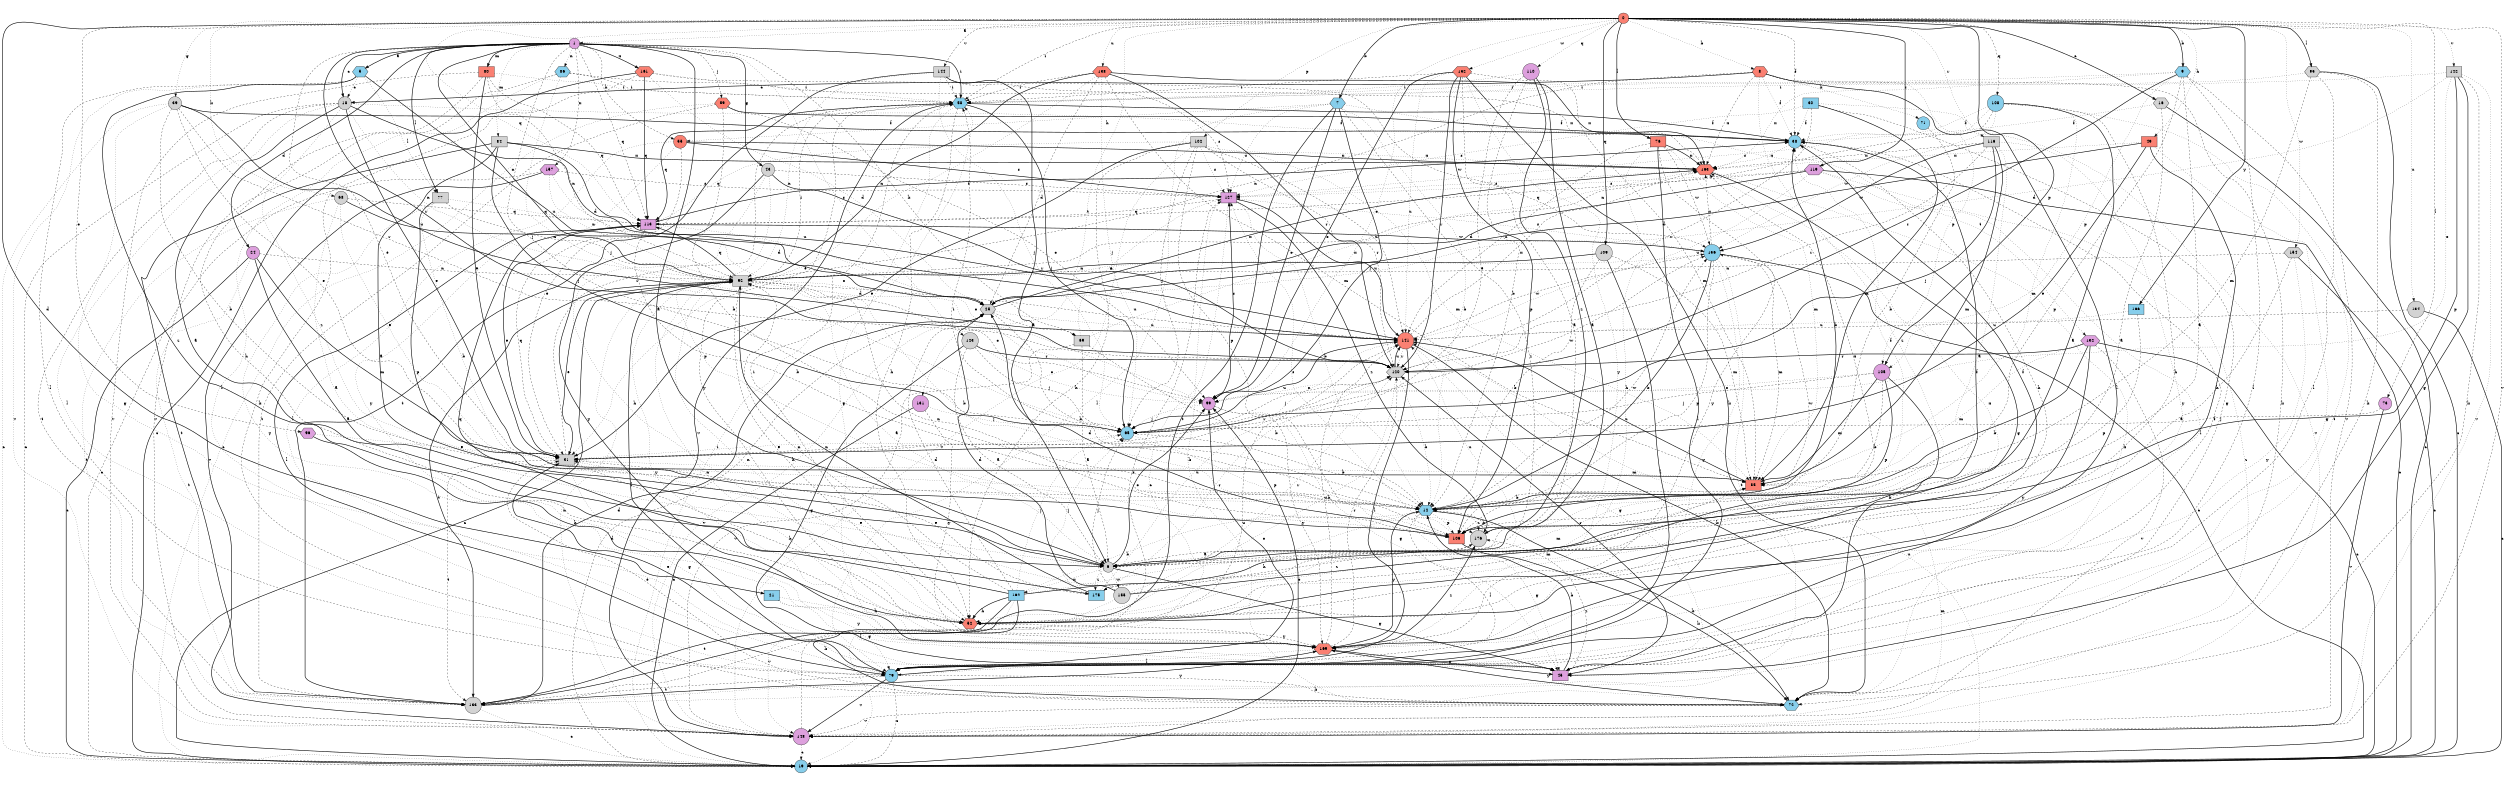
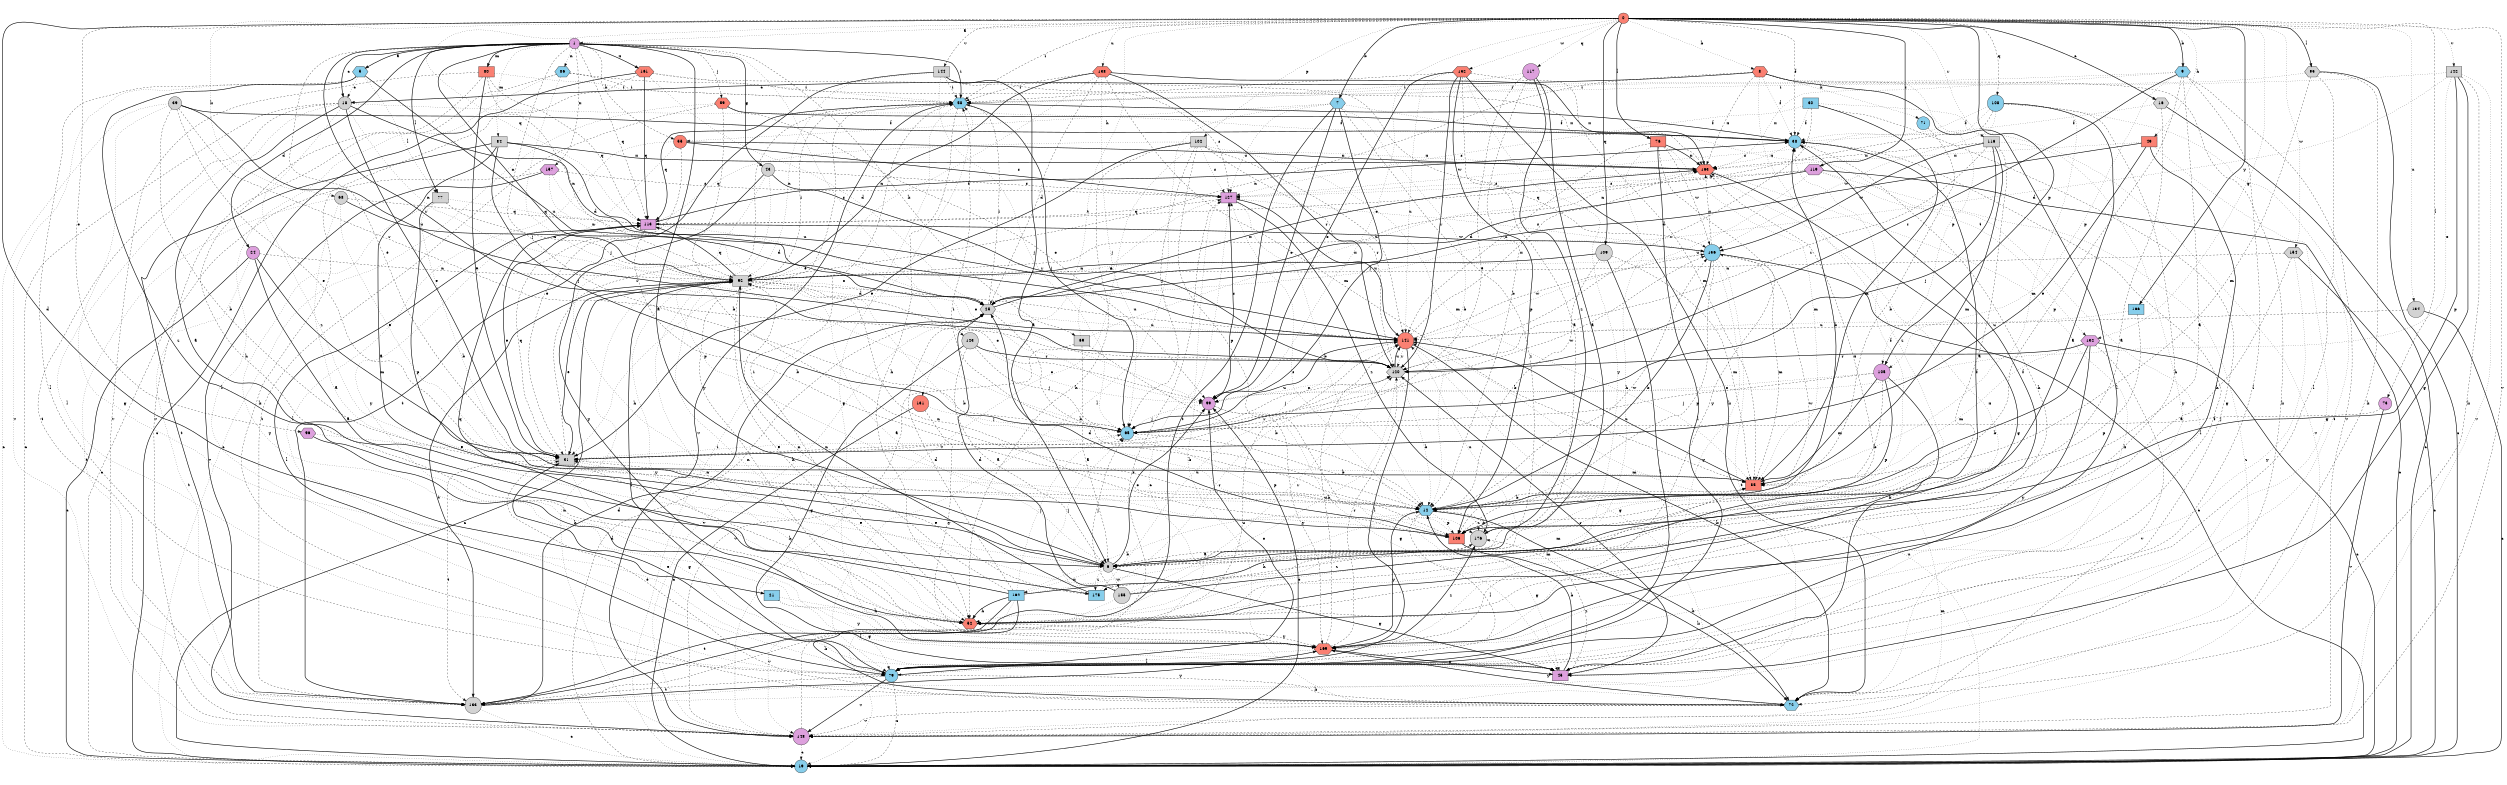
  strict digraph {
    node [fillcolor=lightgrey shape=circle style=filled]
    edge [style=dotted]
    0 [fillcolor=salmon]
    1 [fillcolor=plum]
    7 [fillcolor=skyblue shape=hexagon]
    8 [fillcolor=salmon shape=hexagon]
    9 [fillcolor=skyblue shape=hexagon]
    16 [shape=hexagon]
    21 [fillcolor=skyblue shape=box]
    38 [fillcolor=skyblue]
    39
    49 [fillcolor=salmon shape=box]
    58 [fillcolor=skyblue shape=hexagon]
    68
    73 [fillcolor=plum]
    n14 [label=95 shape=hexagon]
    76 [fillcolor=salmon shape=box]
    96 [fillcolor=plum shape=hexagon]
    99 [fillcolor=plum]
    102 [shape=box]
    105 [fillcolor=plum]
    108 [fillcolor=skyblue]
    109
-   110 [fillcolor=plum]
+   110 [fillcolor=plum label=117]
    113 [fillcolor=plum shape=box]
    116 [shape=box]
    119 [fillcolor=plum shape=hexagon]
-   131 [fillcolor=plum]
+   131 [fillcolor=salmon]
    134
    138 [fillcolor=salmon shape=hexagon]
    142 [shape=box]
    144 [shape=box]
    148 [fillcolor=plum]
    152 [fillcolor=salmon shape=hexagon]
    154 [shape=hexagon]
    166 [fillcolor=skyblue shape=box]
    5 [fillcolor=skyblue shape=hexagon]
    6
    18
    24 [fillcolor=plum]
    31 [shape=box]
    43
    n41 [fillcolor=salmon label=55]
    59 [fillcolor=salmon shape=hexagon]
    65 [fillcolor=skyblue]
    69 [shape=box]
    77 [shape=box]
    80 [fillcolor=salmon shape=box]
    84 [shape=box]
    86 [fillcolor=skyblue shape=hexagon]
    92 [shape=box]
    120 [shape=hexagon]
    123
    157 [fillcolor=plum shape=hexagon]
    161 [fillcolor=salmon shape=hexagon]
    79 [fillcolor=skyblue]
    175 [fillcolor=skyblue shape=box]
    12 [fillcolor=skyblue shape=hexagon]
    127 [fillcolor=plum shape=box]
    132 [fillcolor=plum shape=hexagon]
    133
    71 [fillcolor=skyblue]
    72 [fillcolor=skyblue shape=hexagon]
    163 [fillcolor=salmon shape=hexagon]
    106 [fillcolor=salmon shape=box]
    19 [fillcolor=skyblue]
    45 [fillcolor=plum shape=box]
    52 [fillcolor=salmon shape=hexagon]
    169 [fillcolor=salmon shape=hexagon]
    30 [fillcolor=skyblue shape=box]
    85 [fillcolor=salmon shape=box]
    141 [fillcolor=salmon]
    25 [shape=hexagon]
    156 [fillcolor=skyblue]
    176
    155
    162 [fillcolor=skyblue shape=box]
    0 -> 1 [label=a]
    0 -> 7 [label=b style=bold]
    0 -> 8 [label=b]
    0 -> 9 [label=b style=bold]
    0 -> 16 [label=c style=bold]
    0 -> 21 [label=d style=bold]
    0 -> 38 [label=f style=dashed]
-   0 -> 39 [label=g]
+   0 -> 132 [label=g]
    0 -> 49 [label=h]
    0 -> 58 [label=i style=dashed]
    0 -> 68 [label=k]
    0 -> 73 [label=l style=dashed]
    0 -> n14 [label=l style=bold]
    0 -> 76 [label=l style=bold]
    0 -> 96 [label=o style=dashed]
    0 -> 99 [label=o]
    0 -> 102 [label=p]
    0 -> 105 [label=p style=bold]
    0 -> 108 [label=q style=dashed]
    0 -> 109 [label=q style=bold]
    0 -> 110 [label=q]
    0 -> 113 [label=q]
    0 -> 116 [label=r]
    0 -> 119 [label=r style=bold]
    0 -> 131 [label=t]
    0 -> 134 [label=u]
    0 -> 138 [label=u]
    0 -> 142 [label=v]
    0 -> 144 [label=v style=dashed]
    0 -> 148 [label=v style=dashed]
    0 -> 152 [label=w]
    0 -> 154 [label=w]
    0 -> 166 [label=y style=bold]
    1 -> 58 [label=i style=bold]
    1 -> 113 [label=q style=dashed]
    1 -> 5 [label=a style=bold]
    1 -> 6 [label=a style=bold]
    1 -> 18 [label=c style=bold]
    1 -> 24 [label=d style=bold]
    1 -> 31 [label=e style=dashed]
    1 -> 43 [label=g style=bold]
    1 -> n41 [label=h style=dashed]
    1 -> 59 [label=j style=dashed]
    1 -> 65 [label=j style=dashed]
    1 -> 69 [label=k style=dashed]
    1 -> 77 [label=l style=bold]
    1 -> 80 [label=m style=bold]
    1 -> 84 [label=m]
    1 -> 86 [label=n]
    1 -> 92 [label=n style=bold]
    1 -> 120 [label=r style=bold]
    1 -> 123 [label=s]
    1 -> 157 [label=x style=dashed]
    1 -> 161 [label=x style=bold]
    7 -> 99 [label=o style=bold]
    7 -> n41 [label=h]
    7 -> 65 [label=j style=bold]
    7 -> 79 [label=l]
    7 -> 175 [label=z style=dashed]
    7 -> 12 [label=b]
    7 -> 127 [label=s]
    7 -> 132 [label=t]
    7 -> 133 [label=t style=bold]
    8 -> 38 [label=f]
    8 -> 105 [label=p]
    8 -> 18 [label=c style=bold]
    8 -> 92 [label=n style=dashed]
    8 -> 79 [label=l style=bold]
    8 -> 175 [label=z]
    8 -> 71 [label=k]
    8 -> 72 [label=k style=dashed]
    8 -> 163 [label=x style=dashed]
    9 -> 58 [label=i]
    9 -> 105 [label=p]
    9 -> 148 [label=v style=dashed]
    9 -> 6 [label=a style=dashed]
    9 -> 120 [label=r style=bold]
    9 -> 79 [label=l style=dashed]
    9 -> 163 [label=x]
    9 -> 106 [label=p style=dashed]
    16 -> 38 [label=f]
    16 -> 6 [label=a style=dashed]
    16 -> 19 [label=c style=bold]
    21 -> 45 [label=g]
    21 -> 52 [label=h]
    21 -> 169 [label=y]
    38 -> 163 [label=x]
    38 -> 52 [label=h style=dashed]
    39 -> 38 [label=f style=bold]
    39 -> 31 [label=e style=dashed]
    39 -> 120 [label=r style=dashed]
    39 -> 12 [label=b style=dashed]
    39 -> 19 [label=c]
    39 -> 45 [label=g]
    39 -> 141 [label=u style=bold]
    49 -> 31 [label=e style=bold]
    49 -> 163 [label=x]
    49 -> 45 [label=g]
    49 -> 52 [label=h style=bold]
    49 -> 25 [label=d style=bold]
    58 -> 38 [label=f style=bold]
    58 -> 113 [label=q style=bold]
    58 -> 148 [label=v style=bold]
    58 -> 65 [label=j style=bold]
    58 -> 45 [label=g]
    58 -> 52 [label=h style=dashed]
    58 -> 169 [label=y style=dashed]
    68 -> 113 [label=q style=dashed]
    68 -> 6 [label=a]
    68 -> 31 [label=e]
    68 -> 133 [label=t]
    68 -> 25 [label=d style=bold]
    73 -> 148 [label=v style=bold]
    73 -> 65 [label=j style=dashed]
    n14 -> 58 [label=i]
    n14 -> 79 [label=l style=dashed]
    n14 -> 72 [label=k style=dashed]
    n14 -> 19 [label=c style=bold]
    n14 -> 85 [label=m style=dashed]
    76 -> 79 [label=l style=bold]
    76 -> 163 [label=x style=bold]
    76 -> 52 [label=h]
    76 -> 169 [label=y style=dashed]
    76 -> 85 [label=m]
    76 -> 141 [label=u style=dashed]
    76 -> 156 [label=w style=dashed]
    96 -> 31 [label=e]
    96 -> 52 [label=h style=bold]
    99 -> 65 [label=j]
    99 -> 127 [label=s style=bold]
    99 -> 45 [label=g]
    99 -> 169 [label=y style=dashed]
    102 -> 113 [label=q]
    102 -> 148 [label=v]
    102 -> 31 [label=e style=bold]
    102 -> 65 [label=j style=dashed]
    102 -> 120 [label=r style=dashed]
    102 -> 127 [label=s]
    102 -> 163 [label=x]
    102 -> 106 [label=p style=dashed]
    102 -> 52 [label=h style=dashed]
    102 -> 85 [label=m]
    102 -> 141 [label=u style=dashed]
    105 -> 99 [label=o]
    105 -> 65 [label=j style=dashed]
    105 -> 12 [label=b style=dashed]
    105 -> 106 [label=p style=bold]
    105 -> 52 [label=h style=bold]
    105 -> 85 [label=m style=bold]
    108 -> 38 [label=f]
    108 -> 6 [label=a style=bold]
    108 -> 92 [label=n style=dashed]
    108 -> 127 [label=s]
    108 -> 133 [label=t]
    108 -> 52 [label=h style=dashed]
    108 -> 85 [label=m]
    108 -> 156 [label=w]
    109 -> 92 [label=n style=bold]
    109 -> 79 [label=l style=bold]
    109 -> 12 [label=b style=dashed]
    109 -> 85 [label=m style=dashed]
    110 -> 58 [label=i]
    110 -> 6 [label=a style=bold]
    110 -> 31 [label=e style=dashed]
    110 -> 12 [label=b style=dashed]
    110 -> 176 [label=z style=bold]
    113 -> 38 [label=f style=bold]
    113 -> 99 [label=o]
    113 -> 31 [label=e style=bold]
    113 -> 79 [label=l style=bold]
    113 -> 12 [label=b style=dashed]
    113 -> 156 [label=w style=bold]
-   116 -> 6 [label=a]
+   116 -> 6 [label=a style=dashed]
    116 -> 65 [label=j style=bold]
    116 -> 120 [label=r style=dashed]
    116 -> 163 [label=x style=dashed]
    116 -> 169 [label=y]
    116 -> 85 [label=m style=bold]
    116 -> 156 [label=w style=bold]
    119 -> 113 [label=q style=dashed]
    119 -> 148 [label=z]
    119 -> 79 [label=l]
    119 -> 127 [label=s]
    119 -> 19 [label=c style=bold]
    119 -> 141 [label=u]
    119 -> 25 [label=d style=bold]
    131 -> 65 [label=j]
    131 -> 19 [label=c style=bold]
    131 -> 169 [label=y style=dashed]
    134 -> 19 [label=c style=bold]
    134 -> 141 [label=u style=dashed]
    138 -> 58 [label=i style=dashed]
    138 -> 31 [label=e]
    138 -> 65 [label=j]
    138 -> 92 [label=n style=bold]
    138 -> 120 [label=r style=bold]
    138 -> 163 [label=x style=bold]
    138 -> 85 [label=m style=dashed]
    138 -> 25 [label=d style=dashed]
    142 -> 58 [label=i]
    142 -> 99 [label=o]
    142 -> 148 [label=v]
    142 -> 72 [label=k style=dashed]
    142 -> 106 [label=p style=bold]
    142 -> 45 [label=g style=bold]
    142 -> 25 [label=d]
    144 -> 58 [label=i style=dashed]
    144 -> 6 [label=a style=bold]
    144 -> 65 [label=j]
    144 -> 92 [label=n]
    144 -> 127 [label=s style=dashed]
    144 -> 133 [label=t style=bold]
    148 -> 92 [label=n]
    148 -> 127 [label=s style=dashed]
    148 -> 19 [label=c]
    148 -> 85 [label=m]
    152 -> 58 [label=i style=dashed]
    152 -> 99 [label=o style=bold]
    152 -> 6 [label=a style=dashed]
    152 -> 120 [label=r style=bold]
    152 -> 72 [label=k style=bold]
    152 -> 106 [label=p style=bold]
    152 -> 169 [label=y]
    152 -> 85 [label=m style=dashed]
    152 -> 141 [label=u]
    154 -> 6 [label=a style=dashed]
    154 -> 92 [label=n style=dashed]
    154 -> 19 [label=c style=bold]
    154 -> 169 [label=y]
    166 -> 106 [label=p style=dashed]
    166 -> 141 [label=u]
    5 -> 148 [label=v]
    5 -> 18 [label=c]
    5 -> 77 [label=l]
    5 -> 79 [label=l style=dashed]
    5 -> 175 [label=z style=bold]
    5 -> 141 [label=u style=bold]
    6 -> 99 [label=o style=bold]
    6 -> 175 [label=z]
    6 -> 45 [label=g style=bold]
    6 -> 155 [label=w]
    6 -> 162 [label=x]
    18 -> 38 [label=f]
    18 -> 6 [label=a style=bold]
    18 -> 31 [label=e style=bold]
    18 -> 92 [label=n]
    18 -> 79 [label=l]
    18 -> 133 [label=t style=dashed]
    18 -> 19 [label=c style=dashed]
    18 -> 25 [label=d style=bold]
    18 -> 176 [label=z]
    24 -> 6 [label=a style=bold]
    24 -> 92 [label=n style=dashed]
    24 -> 133 [label=t]
    24 -> 19 [label=c style=bold]
    24 -> 85 [label=m style=bold]
    31 -> 58 [label=i style=dashed]
    31 -> 113 [label=q style=dashed]
    31 -> 120 [label=r style=dashed]
    31 -> 133 [label=t style=dashed]
    31 -> 45 [label=g]
    31 -> 52 [label=h style=dashed]
    31 -> 85 [label=m]
    43 -> 120 [label=r style=bold]
    43 -> 127 [label=s style=dashed]
    43 -> 106 [label=p]
    43 -> 52 [label=h]
    43 -> 169 [label=y style=bold]
    n41 -> 31 [label=e style=dashed]
    n41 -> 79 [label=l]
    n41 -> 127 [label=s style=bold]
    n41 -> 163 [label=x style=bold]
    n41 -> 169 [label=y]
    59 -> 38 [label=f style=bold]
    59 -> 99 [label=o style=dashed]
    59 -> 12 [label=b style=dashed]
    59 -> 133 [label=t style=dashed]
    59 -> 19 [label=c]
    65 -> 31 [label=e]
    65 -> 12 [label=b style=dashed]
    65 -> 106 [label=p]
    65 -> 141 [label=u style=bold]
    65 -> 156 [label=w style=dashed]
    69 -> 148 [label=v style=dashed]
    69 -> 6 [label=a style=dashed]
    69 -> 12 [label=b style=dashed]
    69 -> 127 [label=s]
    69 -> 163 [label=x]
    77 -> 113 [label=q]
    77 -> 92 [label=n style=dashed]
    77 -> 12 [label=b]
    77 -> 106 [label=p style=bold]
    77 -> 169 [label=y]
    80 -> 58 [label=i]
    80 -> 113 [label=q style=dashed]
    80 -> 148 [label=v style=dashed]
    80 -> 31 [label=e style=bold]
    80 -> 92 [label=n style=dashed]
    80 -> 52 [label=h style=dashed]
    84 -> 6 [label=a style=bold]
    84 -> 65 [label=j style=bold]
    84 -> 133 [label=t style=bold]
    84 -> 163 [label=x style=bold]
    84 -> 141 [label=u style=bold]
    86 -> 58 [label=i style=dashed]
    86 -> 148 [label=v style=dashed]
    86 -> 65 [label=j]
    86 -> 79 [label=l]
    86 -> 163 [label=x style=dashed]
    92 -> 58 [label=i style=dashed]
    92 -> 99 [label=o style=dashed]
    92 -> 113 [label=q style=bold]
    92 -> 6 [label=a]
    92 -> 31 [label=e style=bold]
    92 -> 79 [label=l style=bold]
    92 -> 12 [label=b]
    92 -> 133 [label=t style=bold]
    92 -> 19 [label=c style=bold]
    92 -> 52 [label=h style=dashed]
    92 -> 169 [label=y]
    92 -> 141 [label=u style=dashed]
    92 -> 25 [label=d]
    120 -> 99 [label=o]
    120 -> 65 [label=j style=dashed]
    120 -> 12 [label=b]
    120 -> 52 [label=h]
    120 -> 141 [label=u style=bold]
    123 -> 99 [label=o]
    123 -> 6 [label=a style=dashed]
    123 -> 65 [label=j style=dashed]
    123 -> 120 [label=r style=bold]
    123 -> 45 [label=g style=bold]
    157 -> 99 [label=o]
    157 -> 148 [label=v style=bold]
    157 -> 92 [label=n]
    157 -> 127 [label=s style=dashed]
    157 -> 19 [label=c style=dashed]
    161 -> 58 [label=i]
    161 -> 113 [label=q style=bold]
    161 -> 72 [label=k style=dashed]
    161 -> 19 [label=c style=bold]
    161 -> 25 [label=d]
    161 -> 156 [label=w style=dashed]
    79 -> 99 [label=o style=bold]
    79 -> 148 [label=v style=bold]
    79 -> 31 [label=e style=bold]
    79 -> 133 [label=t style=dashed]
    79 -> 72 [label=k style=dashed]
    79 -> 19 [label=c style=dashed]
    175 -> 31 [label=e style=dashed]
    175 -> 65 [label=j]
    175 -> 92 [label=n style=bold]
    175 -> 120 [label=r]
    175 -> 141 [label=u]
    12 -> 38 [label=b style=bold]
    12 -> 58 [label=i style=dashed]
    12 -> 79 [label=l style=dashed]
    12 -> 72 [label=k style=bold]
    12 -> 106 [label=p]
    12 -> 45 [label=g]
    12 -> 52 [label=h]
    12 -> 169 [label=y style=bold]
    12 -> 156 [label=w style=dashed]
    12 -> 176 [label=z]
    127 -> 113 [label=q style=dashed]
    127 -> 12 [label=b]
    127 -> 72 [label=k]
    127 -> 19 [label=c]
    127 -> 141 [label=u style=bold]
    127 -> 176 [label=z style=bold]
    132 -> 148 [label=v style=dashed]
    132 -> 120 [label=r style=bold]
    132 -> 12 [label=b style=bold]
    132 -> 19 [label=c style=bold]
    132 -> 169 [label=y style=bold]
    132 -> 85 [label=m]
    133 -> 19 [label=c]
    133 -> 169 [label=y style=bold]
    133 -> 141 [label=u style=dashed]
    133 -> 25 [label=d style=bold]
    71 -> 12 [label=b style=dashed]
    72 -> 148 [label=v style=dashed]
    72 -> 31 [label=e style=dashed]
    72 -> 169 [label=y style=bold]
    163 -> 127 [label=s]
    163 -> 72 [label=k]
    163 -> 45 [label=g style=bold]
    106 -> 92 [label=n style=dashed]
    106 -> 127 [label=s]
    106 -> 72 [label=k style=bold]
    106 -> 25 [label=d style=bold]
    106 -> 156 [label=w style=dashed]
    19 -> 58 [label=i]
    19 -> 99 [label=o style=bold]
    19 -> 141 [label=u]
    19 -> 25 [label=d style=dashed]
    45 -> 38 [label=f style=dashed]
    45 -> 120 [label=r style=bold]
    45 -> 12 [label=b style=bold]
    45 -> 176 [label=z style=dashed]
    52 -> 58 [label=i style=dashed]
    52 -> 92 [label=n]
    52 -> 163 [label=x]
    52 -> 169 [label=y style=dashed]
    52 -> 85 [label=m style=dashed]
    169 -> 92 [label=n]
    169 -> 120 [label=r style=dashed]
    169 -> 79 [label=l]
    169 -> 45 [label=g style=bold]
    169 -> 141 [label=u style=dashed]
    169 -> 176 [label=z style=bold]
    30 -> 38 [label=f]
    30 -> 148 [label=v]
    30 -> 120 [label=r style=dashed]
    30 -> 127 [label=s]
    30 -> 45 [label=g style=dashed]
    30 -> 85 [label=m style=bold]
    85 -> 12 [label=b style=dashed]
    85 -> 141 [label=u style=bold]
    141 -> 120 [label=r]
    141 -> 79 [label=l style=bold]
    141 -> 72 [label=k style=bold]
    141 -> 163 [label=x style=dashed]
    141 -> 45 [label=g]
    141 -> 156 [label=w style=dashed]
-   25 -> 69 [label=i style=dashed]
+   25 -> 58 [label=i style=dashed]
    25 -> 148 [label=v]
    25 -> 12 [label=b style=dashed]
    25 -> 163 [label=x style=bold]
    25 -> 141 [label=u]
    156 -> 92 [label=n]
    156 -> 12 [label=b style=bold]
    156 -> 127 [label=s]
    156 -> 133 [label=t]
    156 -> 163 [label=x style=dashed]
    156 -> 106 [label=p style=dashed]
    156 -> 19 [label=c style=bold]
    156 -> 169 [label=y]
    156 -> 85 [label=m style=dashed]
    176 -> 38 [label=f]
    176 -> 6 [label=a style=dashed]
    176 -> 12 [label=b style=dashed]
    176 -> 163 [label=x style=dashed]
    176 -> 141 [label=u]
    155 -> 38 [label=f style=bold]
    155 -> 31 [label=e]
    155 -> 65 [label=j style=dashed]
    155 -> 120 [label=r]
    155 -> 79 [label=l]
    155 -> 25 [label=d style=bold]
    155 -> 176 [label=z style=dashed]
    162 -> 38 [label=f style=bold]
    162 -> 113 [label=q style=bold]
    162 -> 148 [label=v]
    162 -> 65 [label=j]
    162 -> 92 [label=n style=dashed]
    162 -> 12 [label=b]
    162 -> 133 [label=t style=bold]
    162 -> 72 [label=k style=bold]
    162 -> 52 [label=h style=bold]
    162 -> 85 [label=m]
    162 -> 25 [label=d style=dashed]
  }
